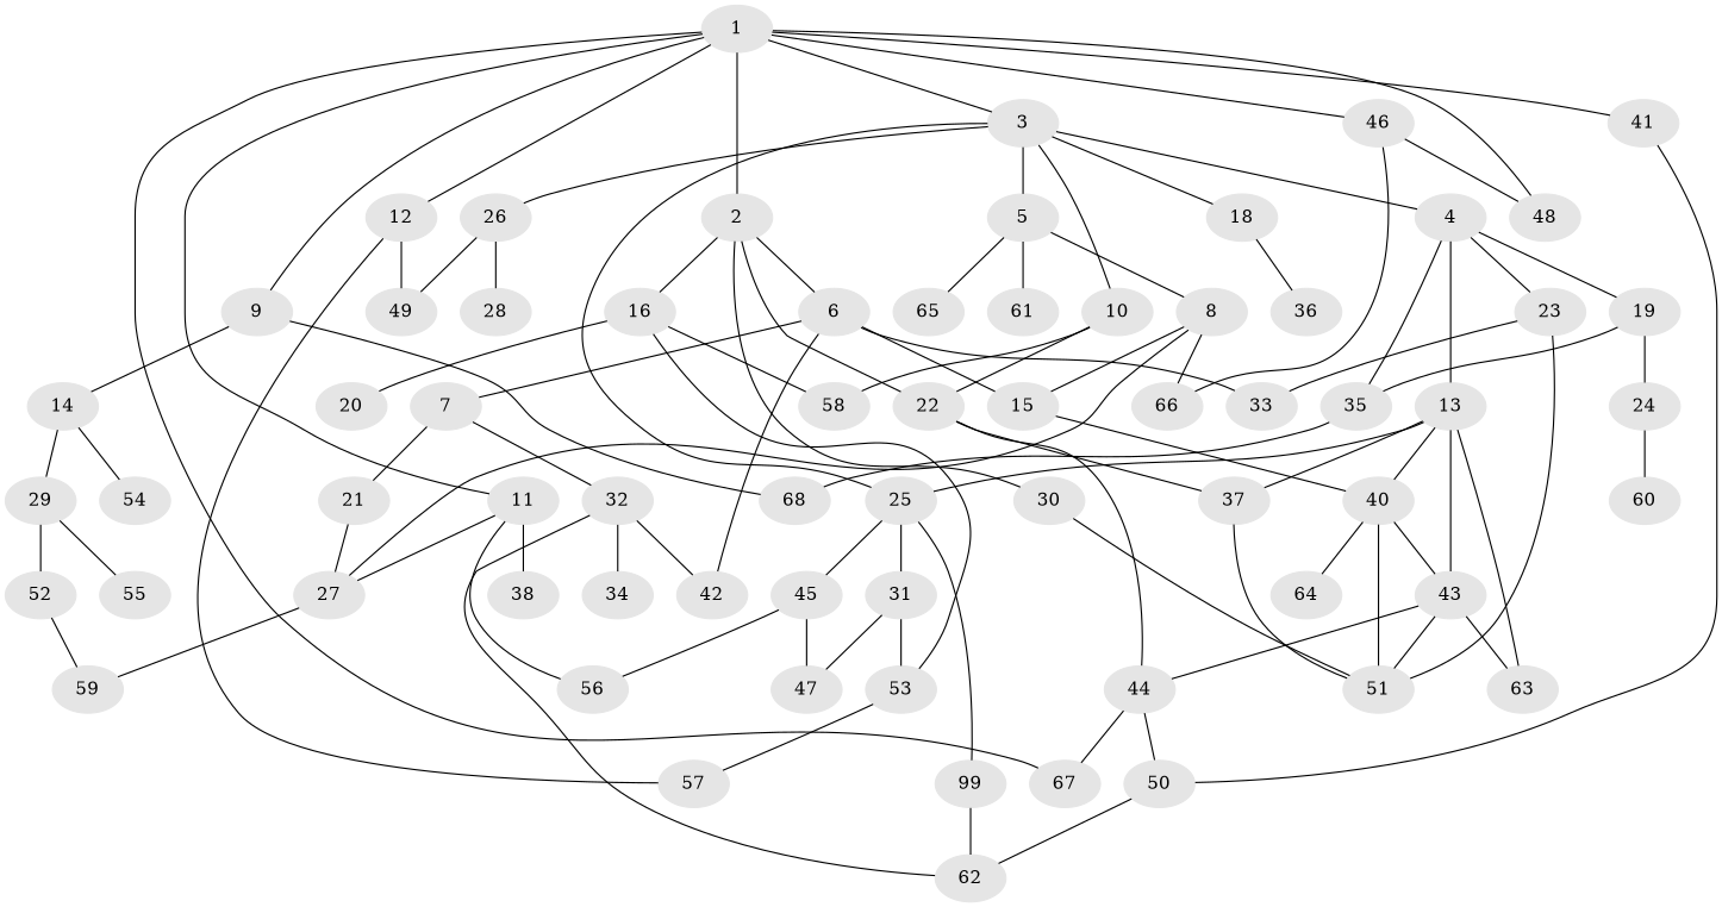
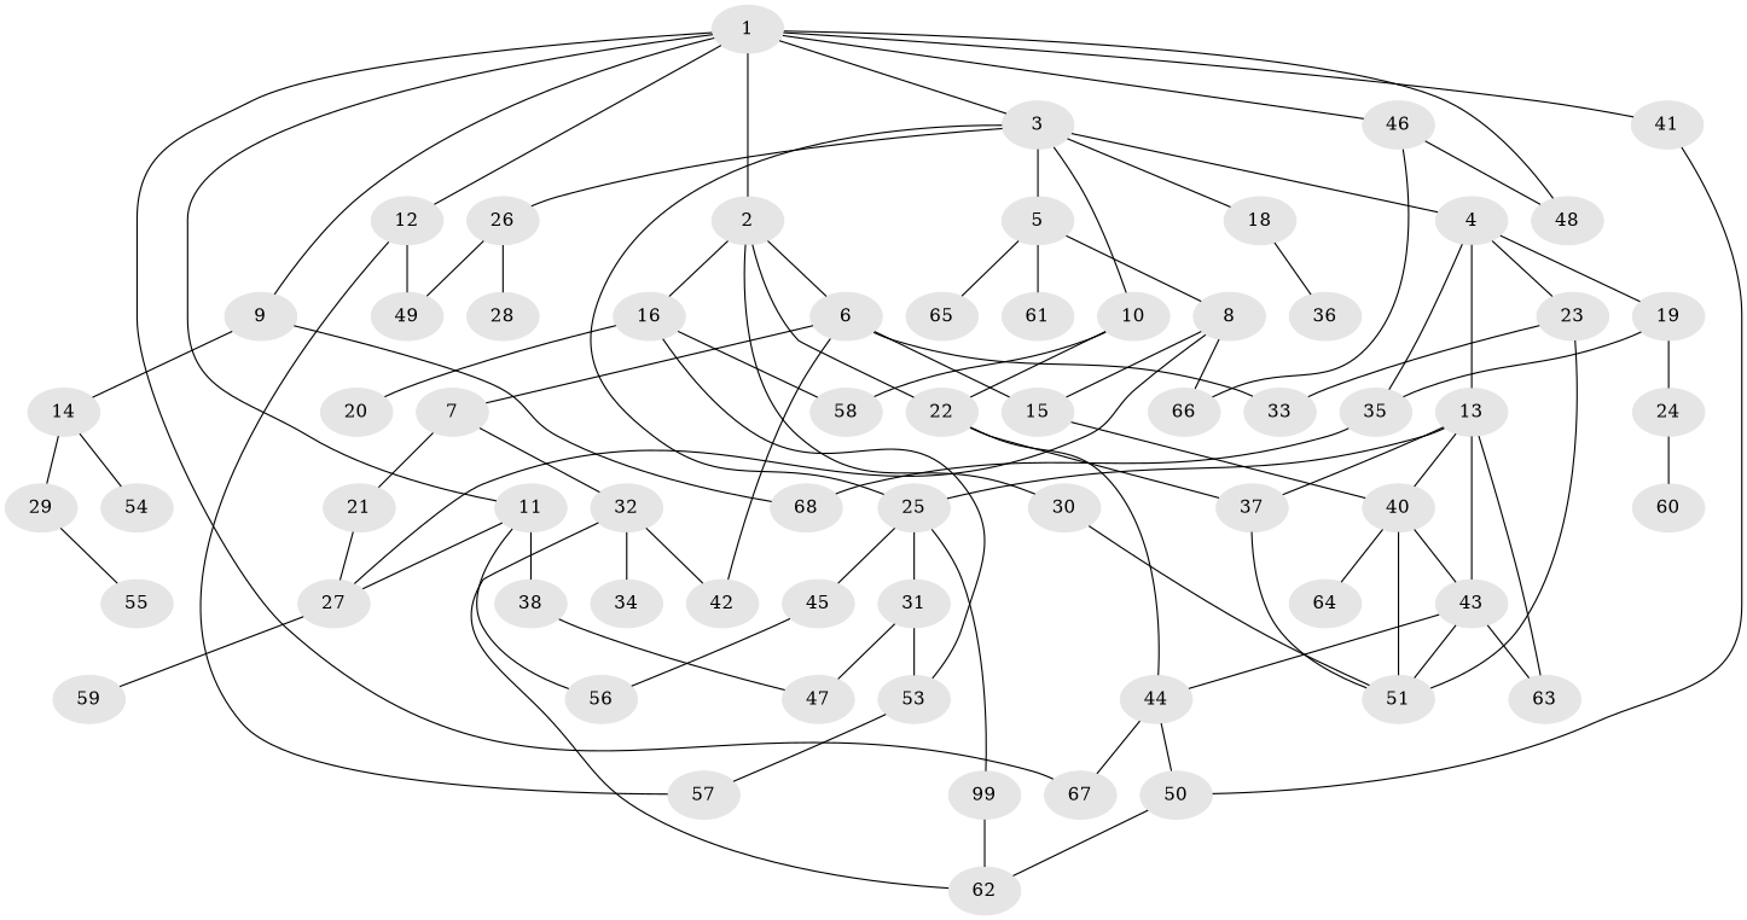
  graph {
    node [color=gray90 style=filled]
    1
    2
    3
    9
    11
    12
    41
    46
    48
    67
    6
    16
    22
    30
    4
    5
    10
    18
    25
    26
    14
    68
    27
    38
    56
    49
    57
    50
    66
    7
    15
    33
    42
    58
    20
    53
    37
    44
    51
    13
    19
    23
    35
    8
    61
    65
    36
    31
    n49 [label=99]
    45
    28
    40
    43
    63
    24
    21
    32
    34
    62
    59
    29
    54
    47
    64
-   52
    55
    60
    1 -- 2
    1 -- 3
    1 -- 9
    1 -- 11
    1 -- 12
    1 -- 41
    1 -- 46
    1 -- 48
    1 -- 67
    2 -- 6
    2 -- 16
    2 -- 22
    2 -- 30
    3 -- 4
    3 -- 5
    3 -- 10
    3 -- 18
    3 -- 25
    3 -- 26
    9 -- 14
    9 -- 68
    11 -- 27
    11 -- 38
    11 -- 56
    12 -- 49
    12 -- 57
    41 -- 50
    46 -- 48
    46 -- 66
    6 -- 7
    6 -- 15
    6 -- 33
    6 -- 42
    16 -- 58
    16 -- 20
    16 -- 53
    22 -- 37
    22 -- 44
    30 -- 51
    4 -- 13
    4 -- 19
    4 -- 23
    4 -- 35
    5 -- 8
    5 -- 61
    5 -- 65
    10 -- 22
    10 -- 58
    18 -- 36
    25 -- 31
    25 -- n49
    25 -- 45
    26 -- 49
    26 -- 28
    14 -- 29
    14 -- 54
    27 -- 59
-   45 -- 47
+   38 -- 47
    50 -- 62
    7 -- 21
    7 -- 32
    15 -- 40
    53 -- 57
    37 -- 51
    44 -- 67
    44 -- 50
    13 -- 25
    13 -- 37
    13 -- 40
    13 -- 43
    13 -- 63
    19 -- 35
    19 -- 24
    23 -- 33
    23 -- 51
    35 -- 68
    8 -- 27
    8 -- 66
    8 -- 15
    31 -- 53
    31 -- 47
    n49 -- 62
    45 -- 56
    40 -- 51
    40 -- 43
    40 -- 64
    43 -- 44
    43 -- 51
    43 -- 63
    24 -- 60
    21 -- 27
    32 -- 42
    32 -- 34
    32 -- 62
-   29 -- 52
    29 -- 55
-   52 -- 59
  }
